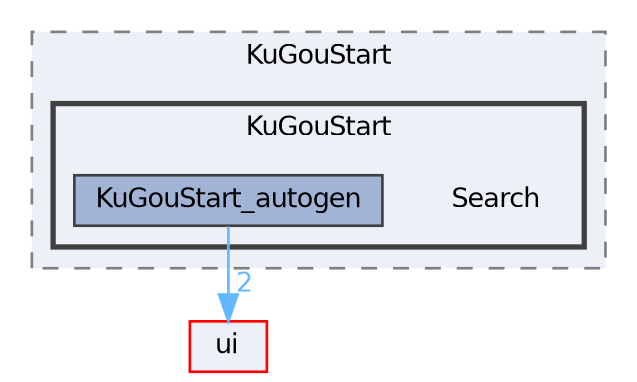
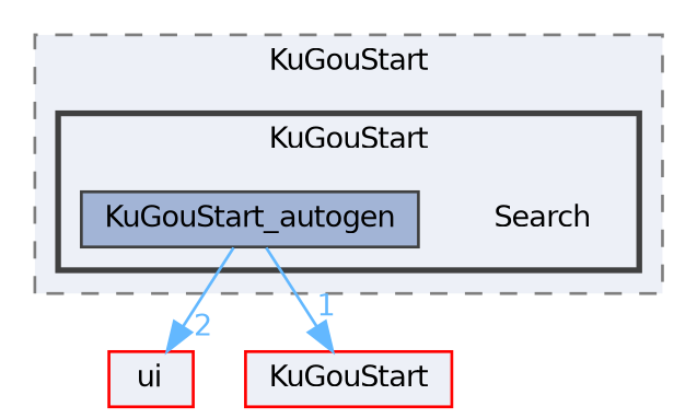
  digraph {
    compound=true
    node [fontname=Helvetica fontsize=10 shape=box color=red fillcolor="#edf0f7" style=filled]
    edge [color=steelblue1 fontcolor=steelblue1 fontname=Helvetica fontsize=10 labeldistance=1.5 labelfontname=Helvetica labelfontsize=10]
    n1 [height=0.2 label=Search shape=plaintext width=0.4 color="" fillcolor="" style=""]
    n2 [color=grey25 fillcolor="#a2b4d6" height=0.2 label=KuGouStart_autogen width=0.4]
    n3 [height=0.2 label=ui width=0.4]
+   n4 [height=0.2 label=KuGouStart width=0.4]
    subgraph cluster_1 {
      bgcolor="#edf0f7"
      fontname=Helvetica
      fontsize=10
      label=KuGouStart
      pencolor=grey50
      style="filled,dashed"
      subgraph cluster_2 {
        bgcolor="#edf0f7"
        fontname=Helvetica
        fontsize=10
        label=KuGouStart
        pencolor=grey25
        style="filled,bold"
        n1
        n2
      }
    }
    n2 -> n3 [headlabel=2]
+   n2 -> n4 [headlabel=1]
  }
